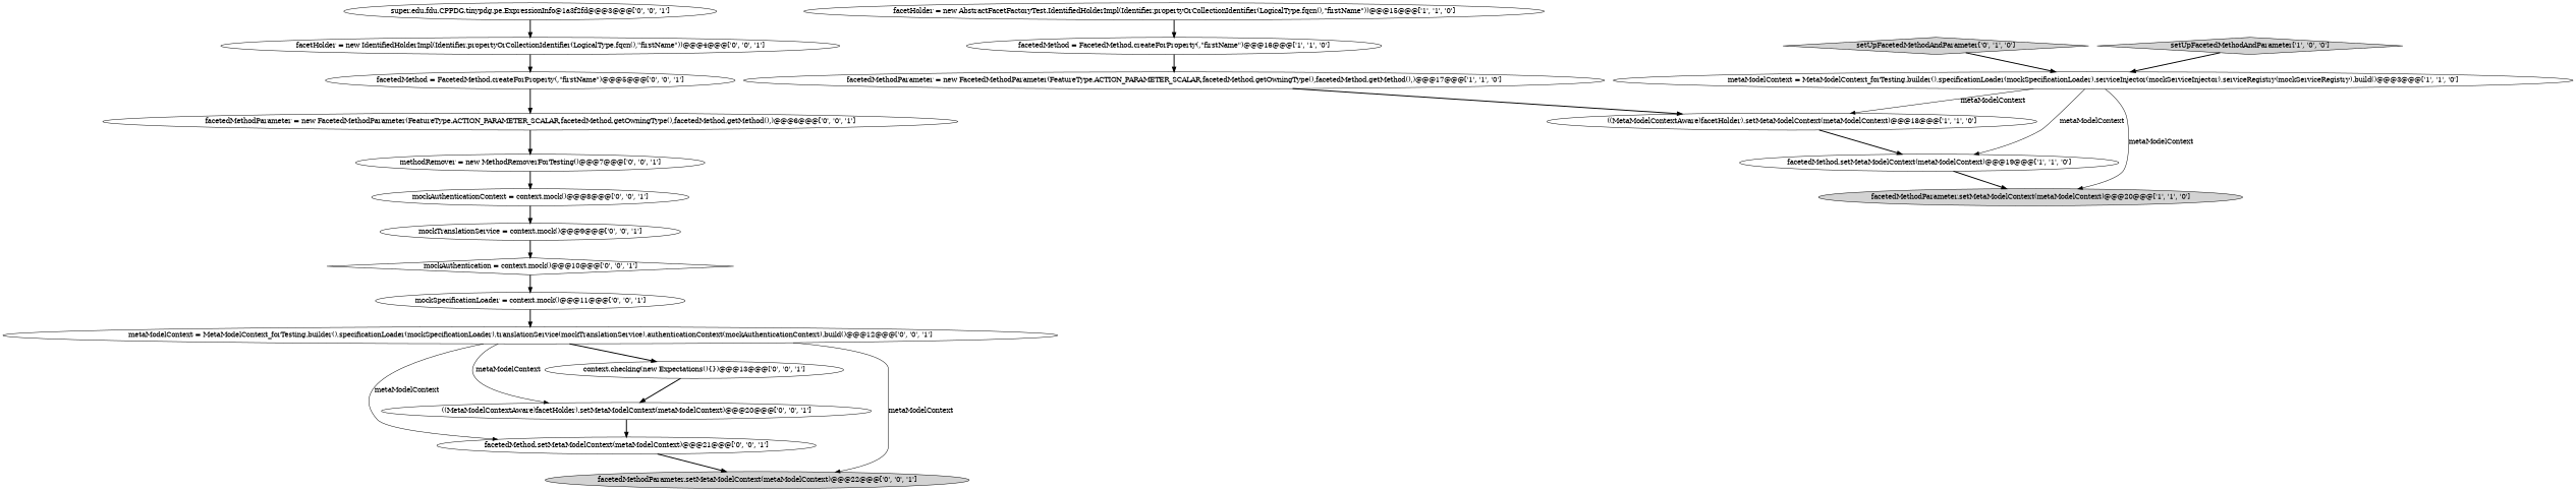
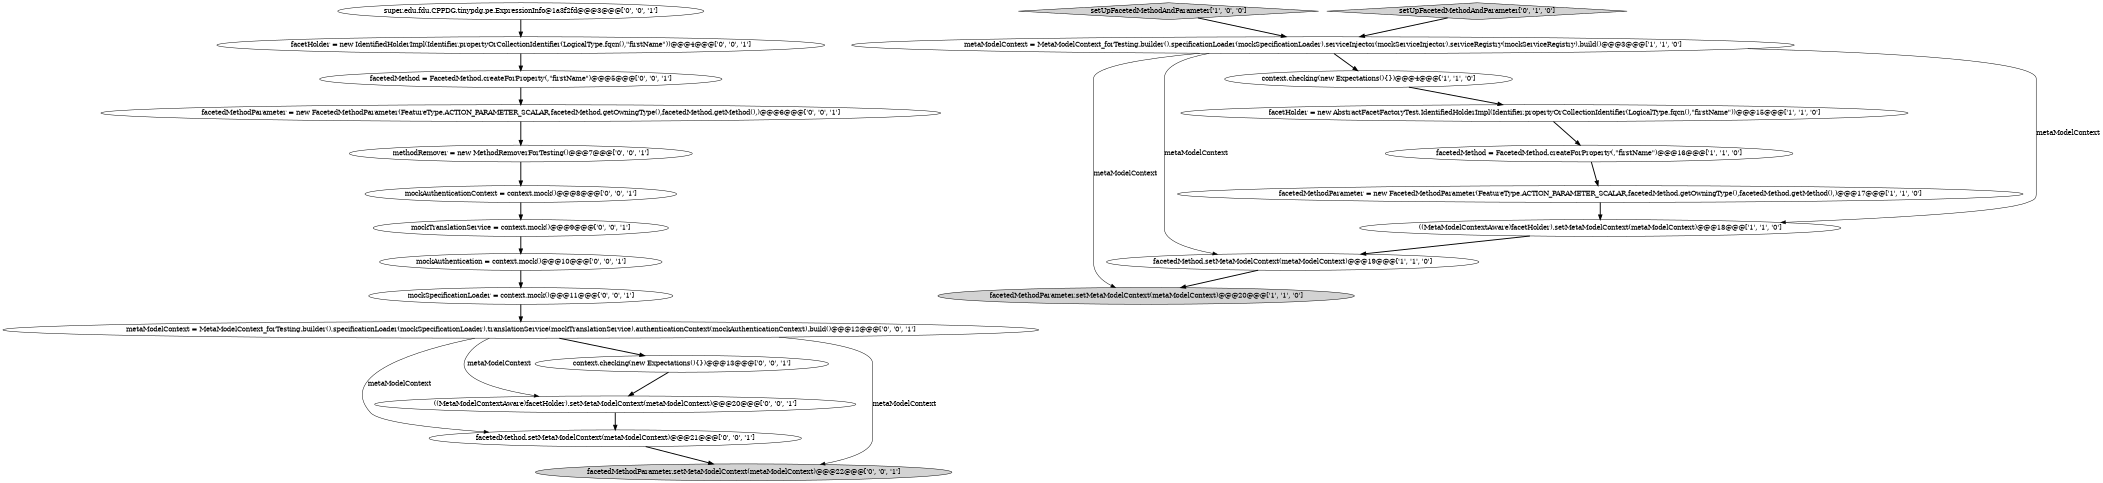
  digraph {
    node [fillcolor=white shape=ellipse style=filled]
    edge [style=bold]
    n1 [label="methodRemover = new MethodRemoverForTesting()@@@7@@@['0', '0', '1']"]
    n2 [label="mockAuthenticationContext = context.mock()@@@8@@@['0', '0', '1']"]
    n3 [label="mockTranslationService = context.mock()@@@9@@@['0', '0', '1']"]
    n4 [fillcolor=lightgray label="setUpFacetedMethodAndParameter['1', '0', '0']" shape=diamond]
    n5 [label="metaModelContext = MetaModelContext_forTesting.builder().specificationLoader(mockSpecificationLoader).serviceInjector(mockServiceInjector).serviceRegistry(mockServiceRegistry).build()@@@3@@@['1', '1', '0']"]
+   n6 [label="context.checking(new Expectations(){})@@@4@@@['1', '1', '0']"]
    n7 [fillcolor=lightgray label="facetedMethodParameter.setMetaModelContext(metaModelContext)@@@20@@@['1', '1', '0']"]
    n8 [label="((MetaModelContextAware)facetHolder).setMetaModelContext(metaModelContext)@@@18@@@['1', '1', '0']"]
    n9 [label="facetedMethod.setMetaModelContext(metaModelContext)@@@19@@@['1', '1', '0']"]
    n10 [label="facetedMethodParameter = new FacetedMethodParameter(FeatureType.ACTION_PARAMETER_SCALAR,facetedMethod.getOwningType(),facetedMethod.getMethod(),)@@@6@@@['0', '0', '1']"]
    n11 [fillcolor=lightgray label="setUpFacetedMethodAndParameter['0', '1', '0']" shape=diamond]
    n12 [label="facetedMethod = FacetedMethod.createForProperty(,\"firstName\")@@@16@@@['1', '1', '0']"]
    n13 [label="facetedMethodParameter = new FacetedMethodParameter(FeatureType.ACTION_PARAMETER_SCALAR,facetedMethod.getOwningType(),facetedMethod.getMethod(),)@@@17@@@['1', '1', '0']"]
    n14 [label="facetHolder = new AbstractFacetFactoryTest.IdentifiedHolderImpl(Identifier.propertyOrCollectionIdentifier(LogicalType.fqcn(),\"firstName\"))@@@15@@@['1', '1', '0']"]
-   n15 [label="mockAuthentication = context.mock()@@@10@@@['0', '0', '1']" shape=diamond]
+   n15 [label="mockAuthentication = context.mock()@@@10@@@['0', '0', '1']"]
    n16 [label="facetedMethod.setMetaModelContext(metaModelContext)@@@21@@@['0', '0', '1']"]
    n17 [fillcolor=lightgray label="facetedMethodParameter.setMetaModelContext(metaModelContext)@@@22@@@['0', '0', '1']"]
    n18 [label="mockSpecificationLoader = context.mock()@@@11@@@['0', '0', '1']"]
    n19 [label="metaModelContext = MetaModelContext_forTesting.builder().specificationLoader(mockSpecificationLoader).translationService(mockTranslationService).authenticationContext(mockAuthenticationContext).build()@@@12@@@['0', '0', '1']"]
    n20 [label="context.checking(new Expectations(){})@@@13@@@['0', '0', '1']"]
    n21 [label="((MetaModelContextAware)facetHolder).setMetaModelContext(metaModelContext)@@@20@@@['0', '0', '1']"]
    n22 [label="facetedMethod = FacetedMethod.createForProperty(,\"firstName\")@@@5@@@['0', '0', '1']"]
    n23 [label="super.edu.fdu.CPPDG.tinypdg.pe.ExpressionInfo@1a3f2fd@@@3@@@['0', '0', '1']"]
    n24 [label="facetHolder = new IdentifiedHolderImpl(Identifier.propertyOrCollectionIdentifier(LogicalType.fqcn(),\"firstName\"))@@@4@@@['0', '0', '1']"]
    n1 -> n2
    n2 -> n3
    n3 -> n15
    n4 -> n5
+   n5 -> n6
    n5 -> n7 [label=metaModelContext style=solid]
    n5 -> n8 [label=metaModelContext style=solid]
    n5 -> n9 [label=metaModelContext style=solid]
+   n6 -> n14
    n8 -> n9
    n9 -> n7
    n10 -> n1
    n11 -> n5
    n12 -> n13
    n13 -> n8
    n14 -> n12
    n15 -> n18
    n16 -> n17
    n18 -> n19
    n19 -> n16 [label=metaModelContext style=solid]
    n19 -> n17 [label=metaModelContext style=solid]
    n19 -> n20
    n19 -> n21 [label=metaModelContext style=solid]
    n20 -> n21
    n21 -> n16
    n22 -> n10
    n23 -> n24
    n24 -> n22
  }
